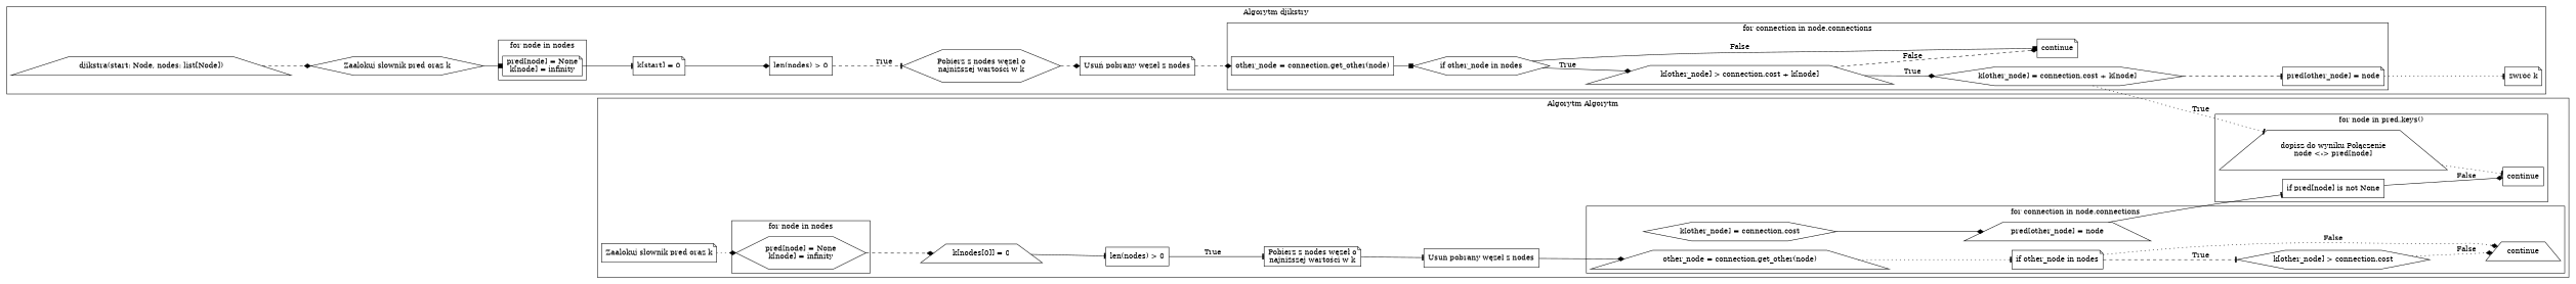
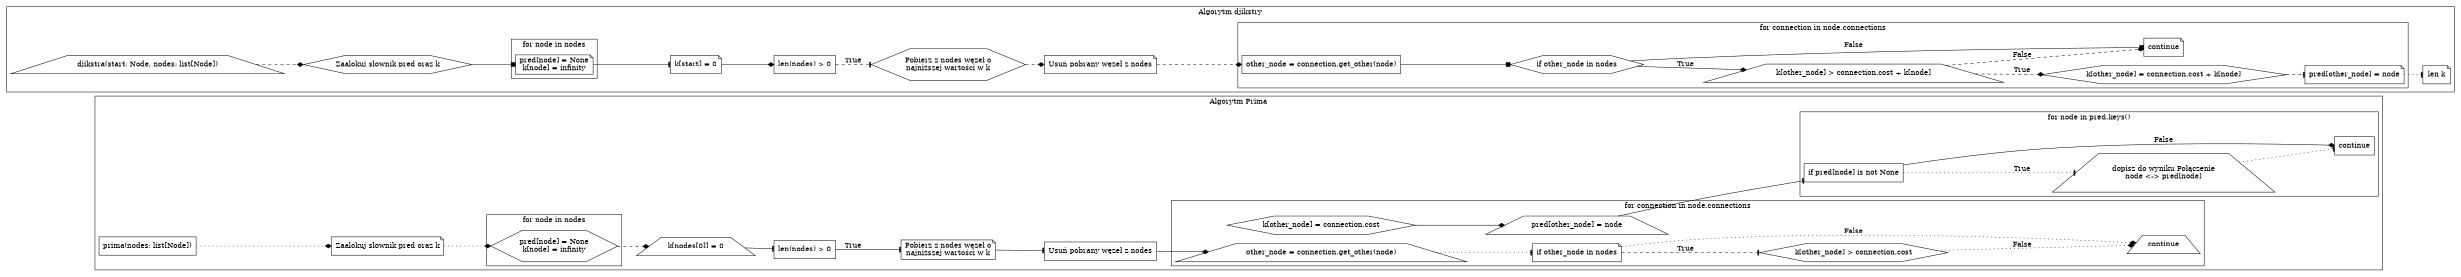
  digraph {
    compound=true
    rankdir=LR
    node [shape=note]
    edge [arrowhead=diamond style=solid]
    n1 [label="pred[node] = None\nk[node] = infinity" shape=hexagon]
    n2 [label="other_node = connection.get_other(node)" shape=trapezium]
    n3 [label="if other_node in nodes"]
    n4 [label="k[other_node] > connection.cost" shape=hexagon]
    n5 [label=continue shape=trapezium]
    n6 [label="k[other_node] = connection.cost" shape=hexagon]
    n7 [label="pred[other_node] = node" shape=trapezium]
    n8 [label="if pred[node] is not None" shape=box]
    n9 [label="dopisz do wyniku Połączenie\nnode <-> pred[node]" shape=trapezium]
    n10 [label=continue shape=box]
+   n11 [label="prima(nodes: list[Node])" shape=box]
    n12 [label="Zaalokuj słownik pred oraz k"]
    n13 [label="k[nodes[0]] = 0" shape=trapezium]
    n14 [label="len(nodes) > 0" shape=box]
    n15 [label="Pobierz z nodes węzeł o\nnajniższej wartości w k"]
    n16 [label="Usuń pobrany węzeł z nodes" shape=box]
    n17 [label="pred[node] = None\nk[node] = infinity"]
    n18 [label="other_node = connection.get_other(node)" shape=box]
    n19 [label="if other_node in nodes" shape=hexagon]
    n20 [label="k[other_node] > connection.cost + k[node]" shape=trapezium]
    n21 [label=continue]
    n22 [label="k[other_node] = connection.cost + k[node]" shape=hexagon]
    n23 [label="pred[other_node] = node"]
    n24 [label="djikstra(start: Node, nodes: list[Node])" shape=trapezium]
    n25 [label="Zaalokuj słownik pred oraz k" shape=hexagon]
    n26 [label="k[start] = 0"]
    n27 [label="len(nodes) > 0" shape=box]
    n28 [label="Pobierz z nodes węzeł o\nnajniższej wartości w k" shape=hexagon]
    n29 [label="Usuń pobrany węzeł z nodes"]
-   n30 [label="zwróć k"]
+   n30 [label="len k"]
    subgraph cluster_1 {
-     label="Algorytm Algorytm"
+     label="Algorytm Prima"
+     n11
      n12
      n13
      n14
      n15
      n16
      subgraph cluster_2 {
        label="for node in nodes"
        n1
      }
      subgraph cluster_3 {
        label="for connection in node.connections"
        n2
        n3
        n4
        n5
        n6
        n7
      }
      subgraph cluster_4 {
        label="for node in pred.keys()"
        n8
        n9
        n10
      }
    }
    subgraph cluster_5 {
      label="Algorytm djikstry"
      n24
      n25
      n26
      n27
      n28
      n29
      n30
      subgraph cluster_6 {
        label="for node in nodes"
        n17
      }
      subgraph cluster_7 {
        label="for connection in node.connections"
        n18
        n19
        n20
        n21
        n22
        n23
      }
    }
    n1 -> n13 [style=dashed]
    n2 -> n3 [arrowhead=tee style=dotted]
    n3 -> n4 [arrowhead=tee label=True style=dashed]
    n3 -> n5 [label=False style=dotted]
    n4 -> n5 [label=False style=dotted]
    n6 -> n7
    n7 -> n8 [arrowhead=tee]
-   n22 -> n9 [arrowhead=tee label=True style=dotted]
+   n8 -> n9 [arrowhead=tee label=True style=dotted]
    n8 -> n10 [label=False]
    n9 -> n10 [arrowhead=tee style=dotted]
+   n11 -> n12 [style=dotted]
    n12 -> n1 [style=dotted]
    n13 -> n14 [arrowhead=tee]
    n14 -> n15 [arrowhead=tee label=True]
    n15 -> n16 [arrowhead=tee]
    n16 -> n2
    n17 -> n26 [arrowhead=tee]
    n18 -> n19 [arrowhead=box]
    n19 -> n20 [label=True]
    n19 -> n21 [arrowhead=box label=False]
    n20 -> n21 [label=False style=dashed]
-   n20 -> n22 [label=True]
+   n20 -> n22 [label=True style=dashed]
    n22 -> n23 [arrowhead=tee style=dashed]
    n23 -> n30 [arrowhead=tee style=dotted]
    n24 -> n25 [style=dashed]
    n25 -> n17 [arrowhead=box]
    n26 -> n27
    n27 -> n28 [arrowhead=tee label=True style=dashed]
    n28 -> n29 [style=dashed]
    n29 -> n18 [style=dashed]
  }
